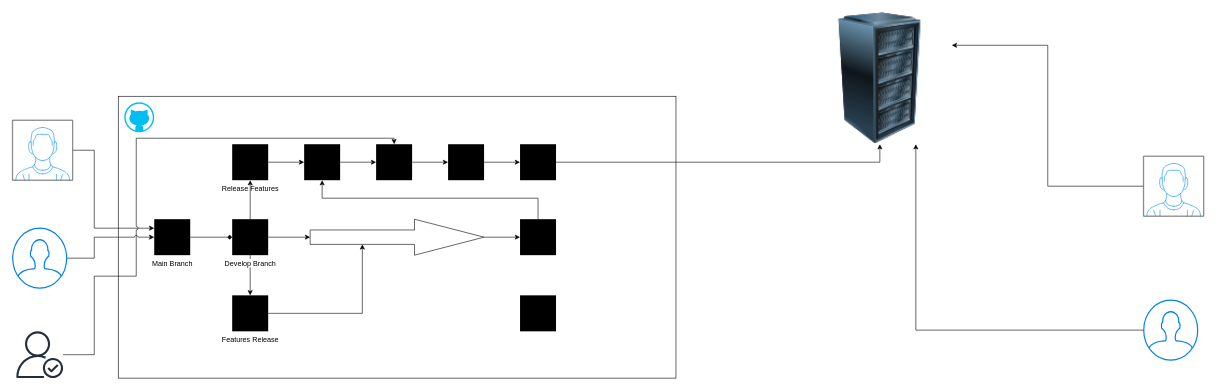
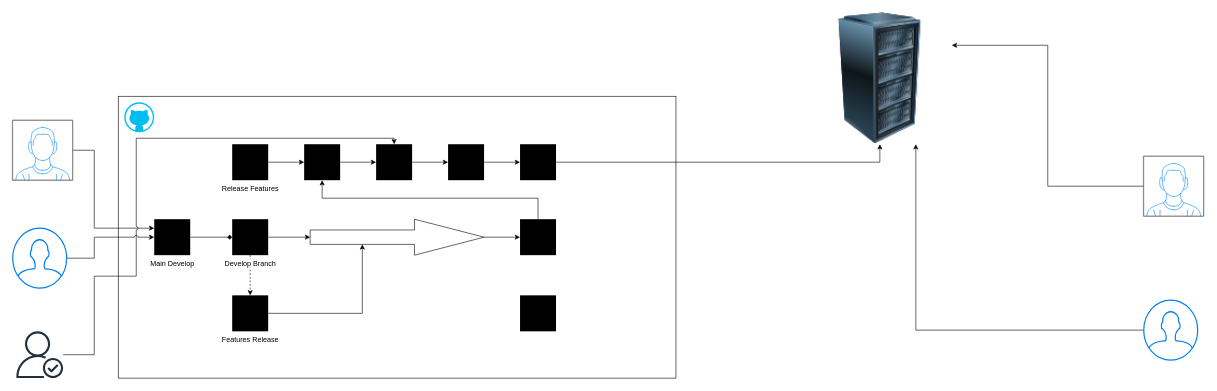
  <mxCell id="0" />
  <mxCell id="1" parent="0" />
  <mxCell id="2" value="" style="rounded=0;whiteSpace=wrap;html=1;fillColor=default;strokeColor=default;perimeterSpacing=2;" vertex="1" parent="1"><mxGeometry x="196" y="160" width="930" height="470" as="geometry" /></mxCell>
  <mxCell id="3" style="edgeStyle=orthogonalEdgeStyle;rounded=0;orthogonalLoop=1;jettySize=auto;html=1;entryX=0;entryY=0.25;entryDx=0;entryDy=0;" edge="1" parent="1" source="4" target="11"><mxGeometry relative="1" as="geometry"><Array as="points"><mxPoint x="156" y="250" /><mxPoint x="156" y="380" /></Array></mxGeometry></mxCell>
  <mxCell id="4" value="" style="verticalLabelPosition=bottom;shadow=0;dashed=0;align=center;html=1;verticalAlign=top;strokeWidth=1;shape=mxgraph.mockup.containers.userMale;strokeColor=#666666;strokeColor2=#008cff;" vertex="1" parent="1"><mxGeometry x="20" y="200" width="100" height="100" as="geometry" /></mxCell>
  <mxCell id="5" style="edgeStyle=orthogonalEdgeStyle;rounded=0;orthogonalLoop=1;jettySize=auto;html=1;entryX=0.5;entryY=0;entryDx=0;entryDy=0;jumpStyle=arc;" edge="1" parent="1" source="6" target="28"><mxGeometry relative="1" as="geometry"><Array as="points"><mxPoint x="156" y="591" /><mxPoint x="156" y="460" /><mxPoint x="226" y="460" /><mxPoint x="226" y="230" /><mxPoint x="656" y="230" /></Array></mxGeometry></mxCell>
  <mxCell id="6" value="" style="sketch=0;outlineConnect=0;fontColor=#232F3E;gradientColor=none;fillColor=#232F3D;strokeColor=none;dashed=0;verticalLabelPosition=bottom;verticalAlign=top;align=center;html=1;fontSize=12;fontStyle=0;aspect=fixed;pointerEvents=1;shape=mxgraph.aws4.authenticated_user;" vertex="1" parent="1"><mxGeometry x="26" y="552" width="78" height="78" as="geometry" /></mxCell>
  <mxCell id="7" style="edgeStyle=orthogonalEdgeStyle;rounded=0;orthogonalLoop=1;jettySize=auto;html=1;jumpStyle=arc;" edge="1" parent="1" source="8" target="11"><mxGeometry relative="1" as="geometry"><Array as="points"><mxPoint x="156" y="430" /><mxPoint x="156" y="395" /></Array></mxGeometry></mxCell>
  <mxCell id="8" value="" style="html=1;verticalLabelPosition=bottom;align=center;labelBackgroundColor=#ffffff;verticalAlign=top;strokeWidth=2;strokeColor=#0080F0;shadow=0;dashed=0;shape=mxgraph.ios7.icons.user;" vertex="1" parent="1"><mxGeometry x="20" y="380" width="90" height="100" as="geometry" /></mxCell>
  <mxCell id="9" value="" style="verticalLabelPosition=bottom;html=1;verticalAlign=top;align=center;strokeColor=none;fillColor=#00BEF2;shape=mxgraph.azure.github_code;pointerEvents=1;" vertex="1" parent="1"><mxGeometry x="206" y="170" width="50" height="50" as="geometry" /></mxCell>
  <mxCell id="10" style="edgeStyle=orthogonalEdgeStyle;rounded=0;orthogonalLoop=1;jettySize=auto;html=1;entryX=0;entryY=0.5;entryDx=0;entryDy=0;endArrow=diamond;" edge="1" parent="1" source="11" target="17"><mxGeometry relative="1" as="geometry" /></mxCell>
- <mxCell id="11" value="Main Branch " style="shape=image;html=1;verticalAlign=top;verticalLabelPosition=bottom;labelBackgroundColor=#ffffff;imageAspect=0;aspect=fixed;image=https://cdn0.iconfinder.com/data/icons/phosphor-fill-vol-3/256/git-branch-fill-128.png;imageBackground=#000000;" vertex="1" parent="1"><mxGeometry x="256" y="365" width="60" height="60" as="geometry" /></mxCell>
+ <mxCell id="11" value="Main Develop " style="shape=image;html=1;verticalAlign=top;verticalLabelPosition=bottom;labelBackgroundColor=#ffffff;imageAspect=0;aspect=fixed;image=https://cdn0.iconfinder.com/data/icons/phosphor-fill-vol-3/256/git-branch-fill-128.png;imageBackground=#000000;" vertex="1" parent="1"><mxGeometry x="256" y="365" width="60" height="60" as="geometry" /></mxCell>
  <mxCell id="12" value="" style="edgeStyle=orthogonalEdgeStyle;rounded=0;orthogonalLoop=1;jettySize=auto;html=1;" edge="1" parent="1" source="13" target="26"><mxGeometry relative="1" as="geometry" /></mxCell>
  <mxCell id="13" value="Release Features" style="shape=image;html=1;verticalAlign=top;verticalLabelPosition=bottom;labelBackgroundColor=#ffffff;imageAspect=0;aspect=fixed;image=https://cdn0.iconfinder.com/data/icons/phosphor-fill-vol-3/256/git-branch-fill-128.png;imageBackground=#000000;" vertex="1" parent="1"><mxGeometry x="386" y="240" width="60" height="60" as="geometry" /></mxCell>
- <mxCell id="14" value="" style="edgeStyle=orthogonalEdgeStyle;rounded=0;orthogonalLoop=1;jettySize=auto;html=1;" edge="1" parent="1" source="17" target="13"><mxGeometry relative="1" as="geometry" /></mxCell>
- <mxCell id="15" value="" style="edgeStyle=orthogonalEdgeStyle;rounded=0;orthogonalLoop=1;jettySize=auto;html=1;" edge="1" parent="1" source="17" target="19"><mxGeometry relative="1" as="geometry" /></mxCell>
+ <mxCell id="15" value="" style="edgeStyle=orthogonalEdgeStyle;rounded=0;orthogonalLoop=1;jettySize=auto;html=1;dashed=1;" edge="1" parent="1" source="17" target="19"><mxGeometry relative="1" as="geometry" /></mxCell>
  <mxCell id="16" value="" style="edgeStyle=orthogonalEdgeStyle;rounded=0;orthogonalLoop=1;jettySize=auto;html=1;" edge="1" parent="1" source="17" target="37"><mxGeometry relative="1" as="geometry" /></mxCell>
  <mxCell id="17" value="Develop Branch" style="shape=image;html=1;verticalAlign=top;verticalLabelPosition=bottom;labelBackgroundColor=#ffffff;imageAspect=0;aspect=fixed;image=https://cdn0.iconfinder.com/data/icons/phosphor-fill-vol-3/256/git-branch-fill-128.png;imageBackground=#000000;" vertex="1" parent="1"><mxGeometry x="386" y="365" width="60" height="60" as="geometry" /></mxCell>
  <mxCell id="18" style="edgeStyle=orthogonalEdgeStyle;rounded=0;orthogonalLoop=1;jettySize=auto;html=1;jumpStyle=arc;entryX=0;entryY=0;entryDx=87;entryDy=42;entryPerimeter=0;" edge="1" parent="1" source="19" target="37"><mxGeometry relative="1" as="geometry"><Array as="points"><mxPoint x="603" y="522" /></Array></mxGeometry></mxCell>
  <mxCell id="19" value="Features Release" style="shape=image;html=1;verticalAlign=top;verticalLabelPosition=bottom;labelBackgroundColor=#ffffff;imageAspect=0;aspect=fixed;image=https://cdn0.iconfinder.com/data/icons/phosphor-fill-vol-3/256/git-branch-fill-128.png;imageBackground=#000000;" vertex="1" parent="1"><mxGeometry x="386" y="492" width="60" height="60" as="geometry" /></mxCell>
  <mxCell id="20" style="edgeStyle=orthogonalEdgeStyle;rounded=0;orthogonalLoop=1;jettySize=auto;html=1;entryX=0.5;entryY=1;entryDx=0;entryDy=0;" edge="1" parent="1" source="21" target="31"><mxGeometry relative="1" as="geometry" /></mxCell>
  <mxCell id="21" value="" style="shape=image;html=1;verticalAlign=top;verticalLabelPosition=bottom;labelBackgroundColor=#ffffff;imageAspect=0;aspect=fixed;image=https://cdn0.iconfinder.com/data/icons/phosphor-fill-vol-3/256/git-branch-fill-128.png;imageBackground=#000000;" vertex="1" parent="1"><mxGeometry x="866" y="240" width="60" height="60" as="geometry" /></mxCell>
  <mxCell id="22" style="edgeStyle=orthogonalEdgeStyle;rounded=0;orthogonalLoop=1;jettySize=auto;html=1;" edge="1" parent="1" source="23" target="26"><mxGeometry relative="1" as="geometry"><Array as="points"><mxPoint x="896" y="330" /><mxPoint x="536" y="330" /></Array></mxGeometry></mxCell>
  <mxCell id="23" value="" style="shape=image;html=1;verticalAlign=top;verticalLabelPosition=bottom;labelBackgroundColor=#ffffff;imageAspect=0;aspect=fixed;image=https://cdn0.iconfinder.com/data/icons/phosphor-fill-vol-3/256/git-branch-fill-128.png;imageBackground=#000000;" vertex="1" parent="1"><mxGeometry x="866" y="365" width="60" height="60" as="geometry" /></mxCell>
  <mxCell id="24" value="" style="shape=image;html=1;verticalAlign=top;verticalLabelPosition=bottom;labelBackgroundColor=#ffffff;imageAspect=0;aspect=fixed;image=https://cdn0.iconfinder.com/data/icons/phosphor-fill-vol-3/256/git-branch-fill-128.png;imageBackground=#000000;" vertex="1" parent="1"><mxGeometry x="866" y="492" width="60" height="60" as="geometry" /></mxCell>
  <mxCell id="25" value="" style="edgeStyle=orthogonalEdgeStyle;rounded=0;orthogonalLoop=1;jettySize=auto;html=1;" edge="1" parent="1" source="26" target="28"><mxGeometry relative="1" as="geometry" /></mxCell>
  <mxCell id="26" value="" style="shape=image;html=1;verticalAlign=top;verticalLabelPosition=bottom;labelBackgroundColor=#ffffff;imageAspect=0;aspect=fixed;image=https://cdn0.iconfinder.com/data/icons/octicons/1024/git-commit-128.png;imageBackground=#000000;" vertex="1" parent="1"><mxGeometry x="506" y="240" width="60" height="60" as="geometry" /></mxCell>
  <mxCell id="27" value="" style="edgeStyle=orthogonalEdgeStyle;rounded=0;orthogonalLoop=1;jettySize=auto;html=1;" edge="1" parent="1" source="28" target="30"><mxGeometry relative="1" as="geometry" /></mxCell>
  <mxCell id="28" value="" style="shape=image;html=1;verticalAlign=top;verticalLabelPosition=bottom;labelBackgroundColor=#ffffff;imageAspect=0;aspect=fixed;image=https://cdn0.iconfinder.com/data/icons/phosphor-bold-vol-3-1/256/git-pull-request-duotone-128.png;imageBackground=#000000;" vertex="1" parent="1"><mxGeometry x="626" y="240" width="60" height="60" as="geometry" /></mxCell>
  <mxCell id="29" value="" style="edgeStyle=orthogonalEdgeStyle;rounded=0;orthogonalLoop=1;jettySize=auto;html=1;" edge="1" parent="1" source="30" target="21"><mxGeometry relative="1" as="geometry" /></mxCell>
  <mxCell id="30" value="" style="shape=image;html=1;verticalAlign=top;verticalLabelPosition=bottom;labelBackgroundColor=#ffffff;imageAspect=0;aspect=fixed;image=https://cdn0.iconfinder.com/data/icons/phosphor-fill-vol-3/256/git-merge-fill-128.png;imageBackground=#000000;" vertex="1" parent="1"><mxGeometry x="746" y="240" width="60" height="60" as="geometry" /></mxCell>
  <mxCell id="31" value="" style="image;html=1;image=img/lib/clip_art/computers/Server_Rack_128x128.png" vertex="1" parent="1"><mxGeometry x="1346" y="20" width="240" height="220" as="geometry" /></mxCell>
  <mxCell id="32" style="edgeStyle=orthogonalEdgeStyle;rounded=0;orthogonalLoop=1;jettySize=auto;html=1;entryX=1;entryY=0.25;entryDx=0;entryDy=0;" edge="1" parent="1" source="33" target="31"><mxGeometry relative="1" as="geometry" /></mxCell>
  <mxCell id="33" value="" style="verticalLabelPosition=bottom;shadow=0;dashed=0;align=center;html=1;verticalAlign=top;strokeWidth=1;shape=mxgraph.mockup.containers.userMale;strokeColor=#666666;strokeColor2=#008cff;" vertex="1" parent="1"><mxGeometry x="1906" y="260" width="100" height="100" as="geometry" /></mxCell>
  <mxCell id="34" style="edgeStyle=orthogonalEdgeStyle;rounded=0;orthogonalLoop=1;jettySize=auto;html=1;entryX=0.75;entryY=1;entryDx=0;entryDy=0;" edge="1" parent="1" source="35" target="31"><mxGeometry relative="1" as="geometry" /></mxCell>
  <mxCell id="35" value="" style="html=1;verticalLabelPosition=bottom;align=center;labelBackgroundColor=#ffffff;verticalAlign=top;strokeWidth=2;strokeColor=#0080F0;shadow=0;dashed=0;shape=mxgraph.ios7.icons.user;" vertex="1" parent="1"><mxGeometry x="1906" y="500" width="90" height="100" as="geometry" /></mxCell>
  <mxCell id="36" value="" style="edgeStyle=orthogonalEdgeStyle;rounded=0;orthogonalLoop=1;jettySize=auto;html=1;" edge="1" parent="1" source="37" target="23"><mxGeometry relative="1" as="geometry" /></mxCell>
  <mxCell id="37" value="" style="shape=singleArrow;whiteSpace=wrap;html=1;arrowWidth=0.4;arrowSize=0.4;verticalAlign=top;labelBackgroundColor=#ffffff;" vertex="1" parent="1"><mxGeometry x="516" y="365" width="290" height="60" as="geometry" /></mxCell>
